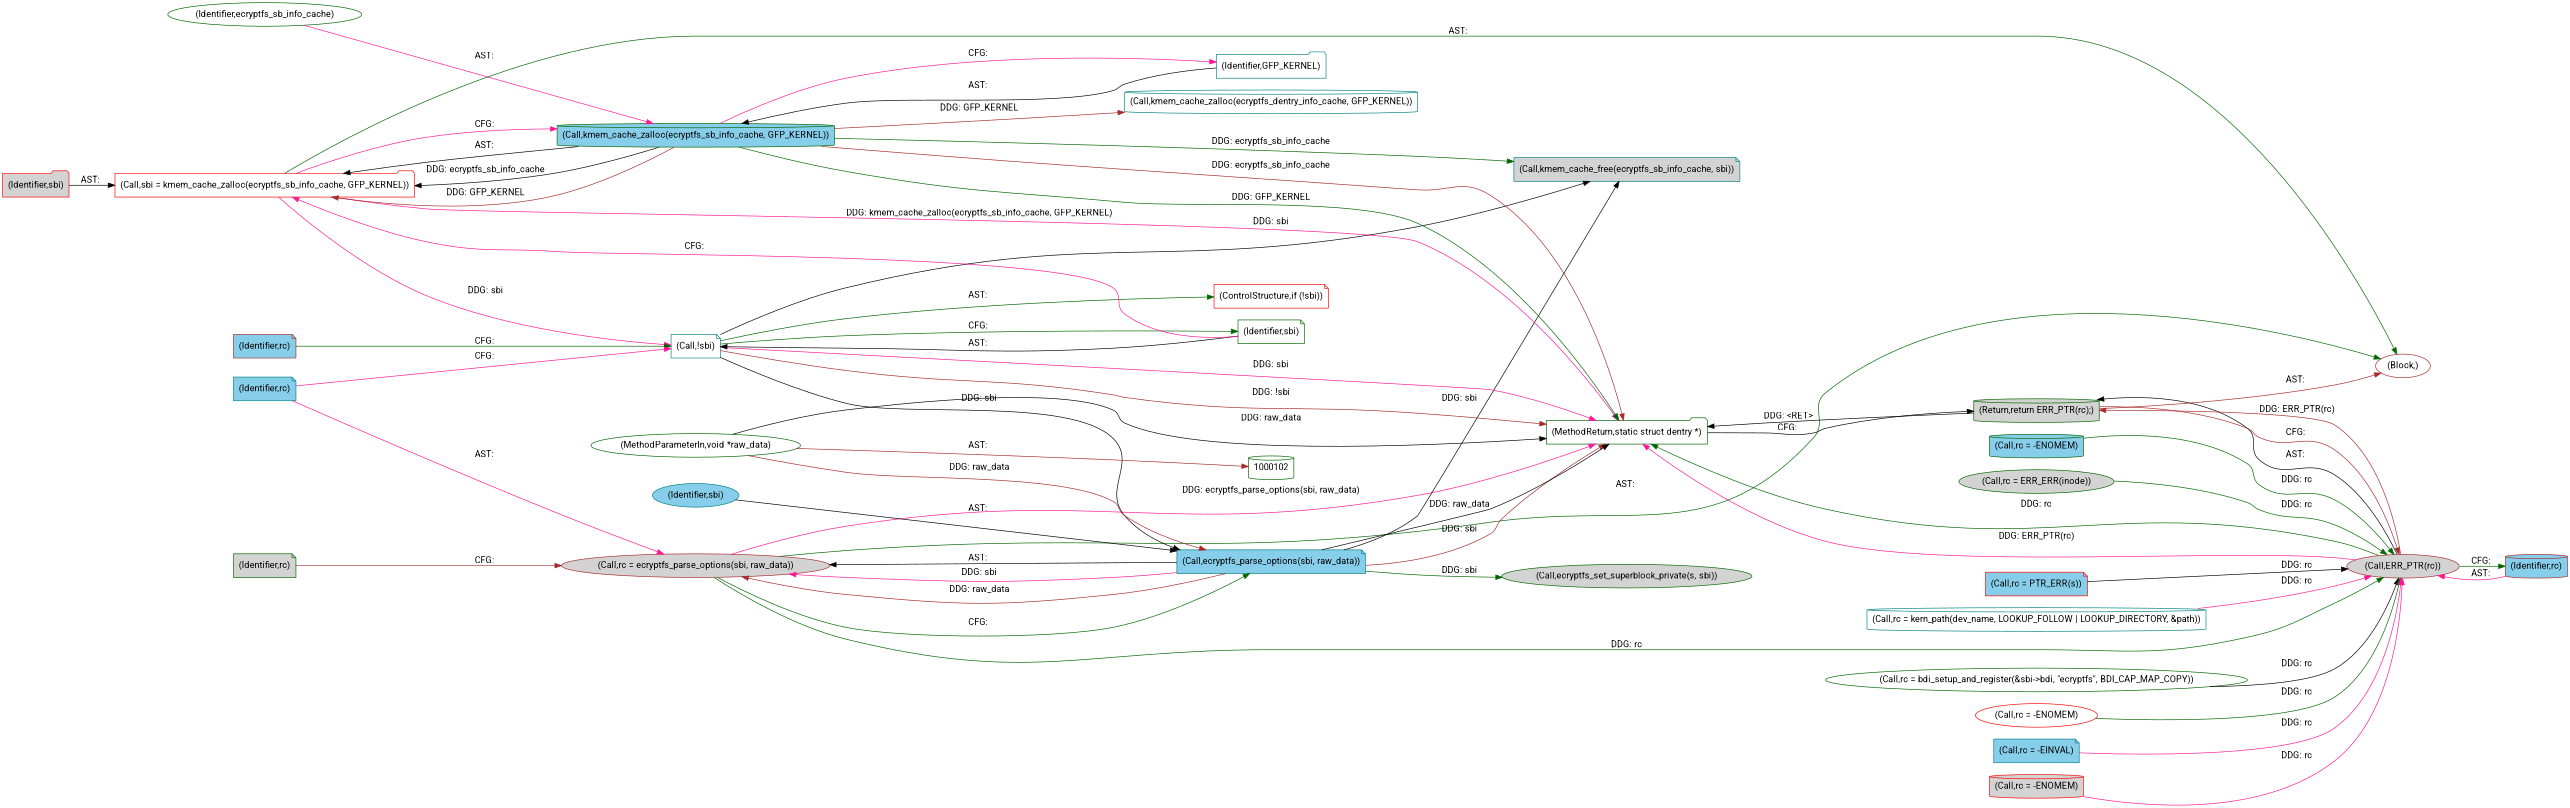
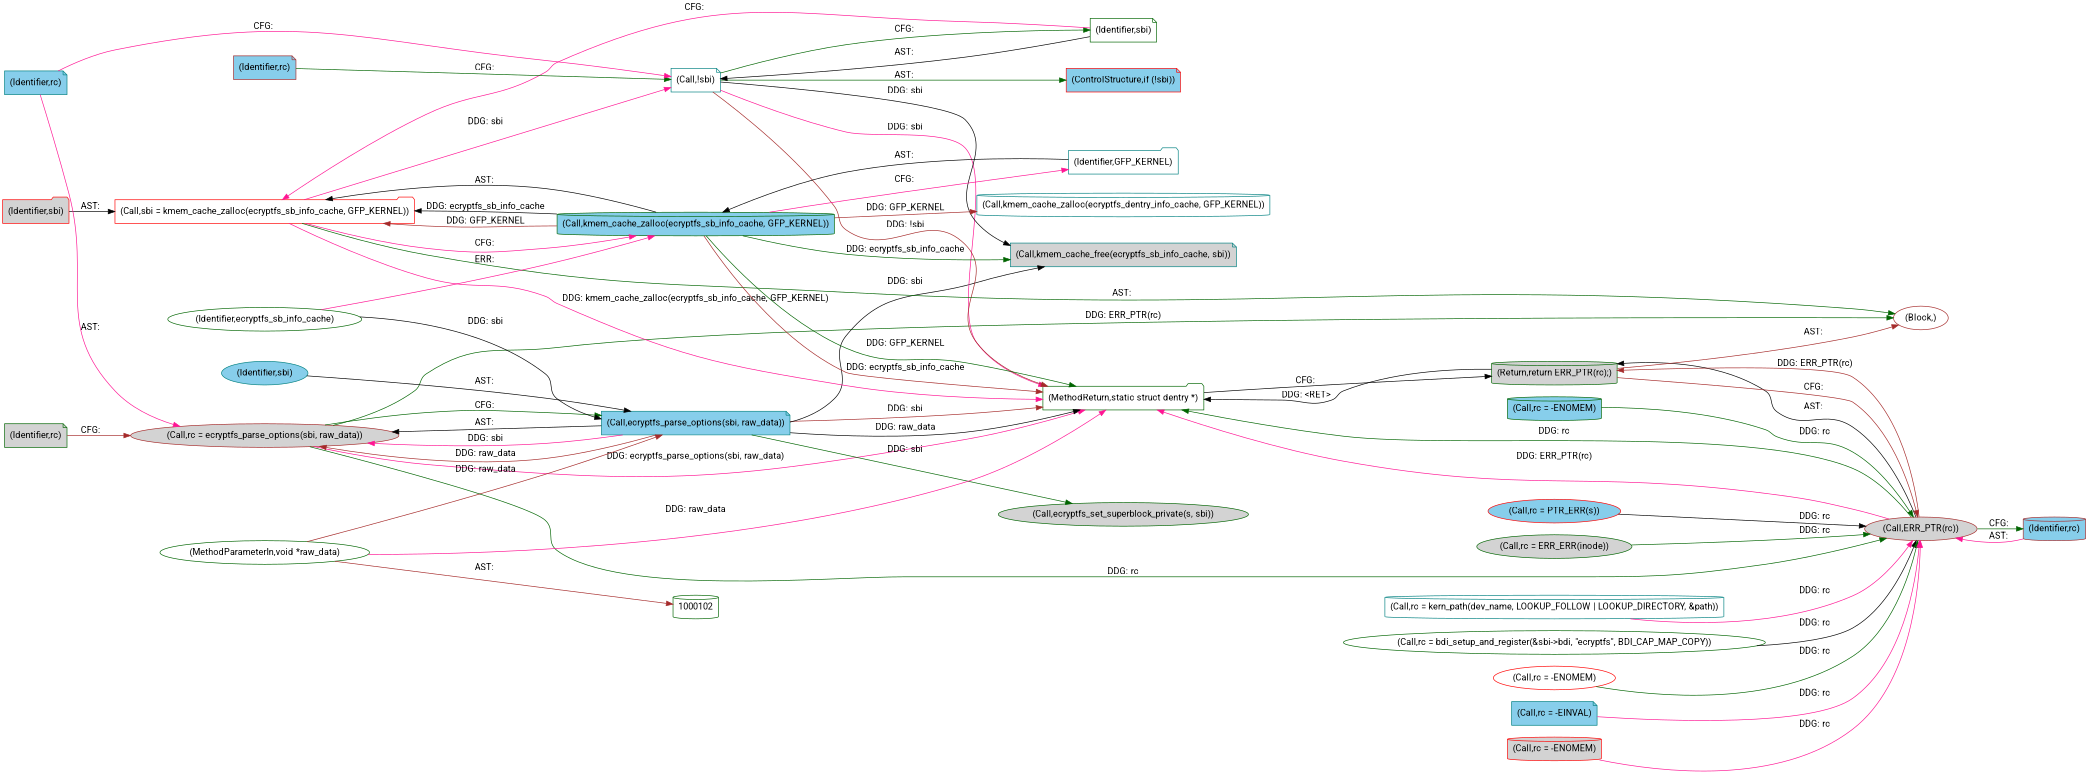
  digraph {
    fontname=Roboto
    rankdir=LR
    node [color=darkgreen fillcolor=white fontname=Roboto shape=ellipse style=filled]
    edge [color=black fontname=Roboto]
    n1 [color=brown fillcolor=lightgrey label="(Call,rc = ecryptfs_parse_options(sbi, raw_data))"]
    n2 [color=teal fillcolor=skyblue label="(Call,ecryptfs_parse_options(sbi, raw_data))" shape=note]
    n3 [color=brown fillcolor=lightgrey label="(Call,ERR_PTR(rc))"]
    n4 [color=brown label="(Block,)"]
    n5 [label="(MethodReturn,static struct dentry *)" shape=folder]
    n6 [fillcolor=lightgrey label="(Call,ecryptfs_set_superblock_private(s, sbi))"]
    n7 [color=teal fillcolor=lightgrey label="(Call,kmem_cache_free(ecryptfs_sb_info_cache, sbi))" shape=note]
    n8 [fillcolor=lightgrey label="(Return,return ERR_PTR(rc);)" shape=cylinder]
    n9 [color=brown fillcolor=skyblue label="(Identifier,rc)" shape=cylinder]
    n10 [color=teal label="(Call,!sbi)" shape=note]
    n11 [label="(Identifier,sbi)" shape=note]
-   n12 [color=red label="(ControlStructure,if (!sbi))" shape=note]
+   n12 [color=red fillcolor=skyblue label="(ControlStructure,if (!sbi))" shape=note]
    n13 [color=red label="(Call,sbi = kmem_cache_zalloc(ecryptfs_sb_info_cache, GFP_KERNEL))" shape=folder]
    n14 [fillcolor=skyblue label="(Call,kmem_cache_zalloc(ecryptfs_sb_info_cache, GFP_KERNEL))" shape=cylinder]
    n15 [color=teal label="(Call,kmem_cache_zalloc(ecryptfs_dentry_info_cache, GFP_KERNEL))" shape=cylinder]
    n16 [color=teal label="(Identifier,GFP_KERNEL)" shape=folder]
    n17 [label="(MethodParameterIn,void *raw_data)"]
    1000102 [shape=cylinder]
    n19 [label="(Call,rc = bdi_setup_and_register(&sbi->bdi, \"ecryptfs\", BDI_CAP_MAP_COPY))"]
    n20 [label="(Identifier,ecryptfs_sb_info_cache)"]
    n21 [color=red label="(Call,rc = -ENOMEM)"]
    n22 [color=teal fillcolor=skyblue label="(Call,rc = -EINVAL)" shape=note]
    n23 [color=red fillcolor=lightgrey label="(Call,rc = -ENOMEM)" shape=cylinder]
    n24 [color=brown fillcolor=skyblue label="(Identifier,rc)" shape=note]
    n25 [fillcolor=skyblue label="(Call,rc = -ENOMEM)" shape=cylinder]
    n26 [fillcolor=lightgrey label="(Call,rc = ERR_ERR(inode))"]
    n27 [color=teal label="(Call,rc = kern_path(dev_name, LOOKUP_FOLLOW | LOOKUP_DIRECTORY, &path))" shape=cylinder]
    n28 [color=red fillcolor=lightgrey label="(Identifier,sbi)" shape=folder]
    n29 [fillcolor=lightgrey label="(Identifier,rc)" shape=note]
-   n30 [color=red fillcolor=skyblue label="(Call,rc = PTR_ERR(s))" shape=note]
+   n30 [color=red fillcolor=skyblue label="(Call,rc = PTR_ERR(s))"]
    n31 [color=teal fillcolor=skyblue label="(Identifier,rc)" shape=note]
    n32 [color=teal fillcolor=skyblue label="(Identifier,sbi)"]
    n1 -> n2 [color=darkgreen label="CFG: "]
    n1 -> n3 [color=darkgreen label="DDG: rc"]
-   n1 -> n4 [color=darkgreen label="AST: "]
+   n1 -> n4 [color=darkgreen label="DDG: ERR_PTR(rc)"]
    n1 -> n5 [color=deeppink label="DDG: ecryptfs_parse_options(sbi, raw_data)"]
    n2 -> n1 [label="AST: "]
    n2 -> n1 [color=deeppink label="DDG: sbi"]
    n2 -> n1 [color=brown label="DDG: raw_data"]
    n2 -> n5 [color=brown label="DDG: sbi"]
    n2 -> n5 [label="DDG: raw_data"]
    n2 -> n6 [color=darkgreen label="DDG: sbi"]
    n2 -> n7 [label="DDG: sbi"]
    n3 -> n5 [color=darkgreen label="DDG: rc"]
    n3 -> n5 [color=deeppink label="DDG: ERR_PTR(rc)"]
    n3 -> n8 [label="AST: "]
    n3 -> n8 [color=brown label="DDG: ERR_PTR(rc)"]
    n3 -> n9 [color=darkgreen label="CFG: "]
    n5 -> n8 [label="CFG: "]
    n8 -> n3 [color=brown label="CFG: "]
    n8 -> n4 [color=brown label="AST: "]
    n8 -> n5 [label="DDG: <RET>"]
    n9 -> n3 [color=deeppink label="AST: "]
-   n10 -> n2 [label="DDG: sbi"]
+   n20 -> n2 [label="DDG: sbi"]
    n10 -> n5 [color=deeppink label="DDG: sbi"]
    n10 -> n5 [color=brown label="DDG: !sbi"]
    n10 -> n7 [label="DDG: sbi"]
    n10 -> n11 [color=darkgreen label="CFG: "]
    n10 -> n12 [color=darkgreen label="AST: "]
    n11 -> n10 [label="AST: "]
    n11 -> n13 [color=deeppink label="CFG: "]
    n13 -> n4 [color=darkgreen label="AST: "]
    n13 -> n5 [color=deeppink label="DDG: kmem_cache_zalloc(ecryptfs_sb_info_cache, GFP_KERNEL)"]
    n13 -> n10 [color=deeppink label="DDG: sbi"]
    n13 -> n14 [color=deeppink label="CFG: "]
    n14 -> n5 [color=brown label="DDG: ecryptfs_sb_info_cache"]
    n14 -> n5 [color=darkgreen label="DDG: GFP_KERNEL"]
    n14 -> n7 [color=darkgreen label="DDG: ecryptfs_sb_info_cache"]
    n14 -> n13 [label="AST: "]
    n14 -> n13 [label="DDG: ecryptfs_sb_info_cache"]
    n14 -> n13 [color=brown label="DDG: GFP_KERNEL"]
    n14 -> n15 [color=brown label="DDG: GFP_KERNEL"]
    n14 -> n16 [color=deeppink label="CFG: "]
    n16 -> n14 [label="AST: "]
    n17 -> n2 [color=brown label="DDG: raw_data"]
-   n17 -> n5 [label="DDG: raw_data"]
+   n17 -> n5 [color=deeppink label="DDG: raw_data"]
    n17 -> 1000102 [color=brown label="AST: "]
    n19 -> n3 [label="DDG: rc"]
-   n20 -> n14 [color=deeppink label="AST: "]
+   n20 -> n14 [color=deeppink label="ERR: "]
    n21 -> n3 [color=darkgreen label="DDG: rc"]
    n22 -> n3 [color=deeppink label="DDG: rc"]
    n23 -> n3 [color=deeppink label="DDG: rc"]
    n24 -> n10 [color=darkgreen label="CFG: "]
    n25 -> n3 [color=darkgreen label="DDG: rc"]
    n26 -> n3 [color=darkgreen label="DDG: rc"]
    n27 -> n3 [color=deeppink label="DDG: rc"]
    n28 -> n13 [label="AST: "]
    n29 -> n1 [color=brown label="CFG: "]
    n30 -> n3 [label="DDG: rc"]
    n31 -> n1 [color=deeppink label="AST: "]
    n31 -> n10 [color=deeppink label="CFG: "]
    n32 -> n2 [label="AST: "]
  }
